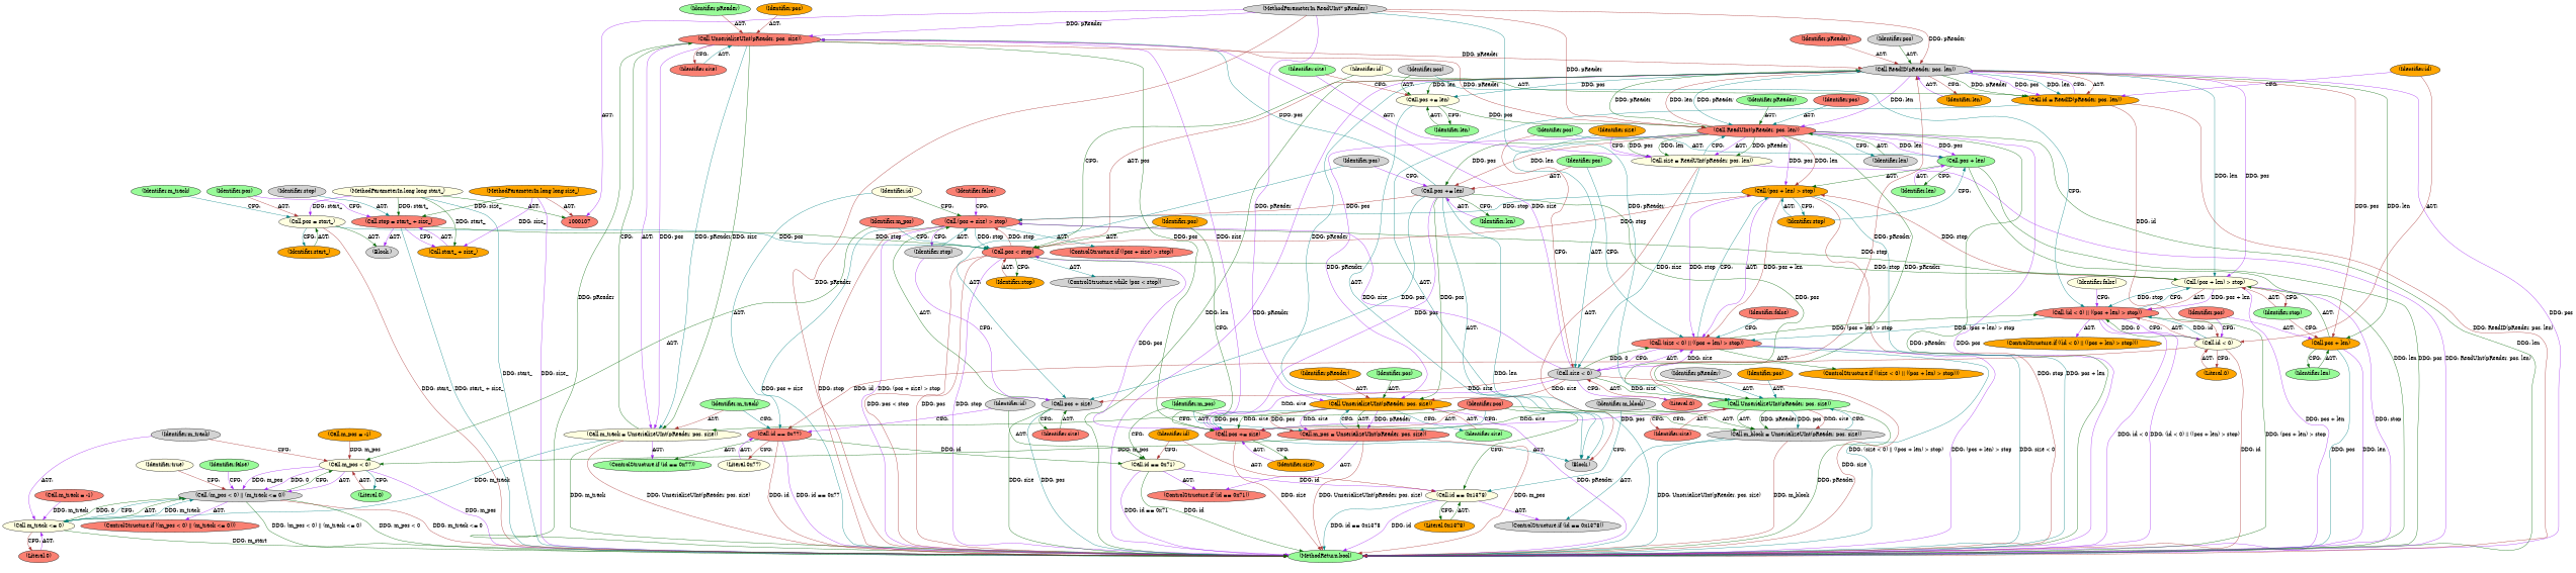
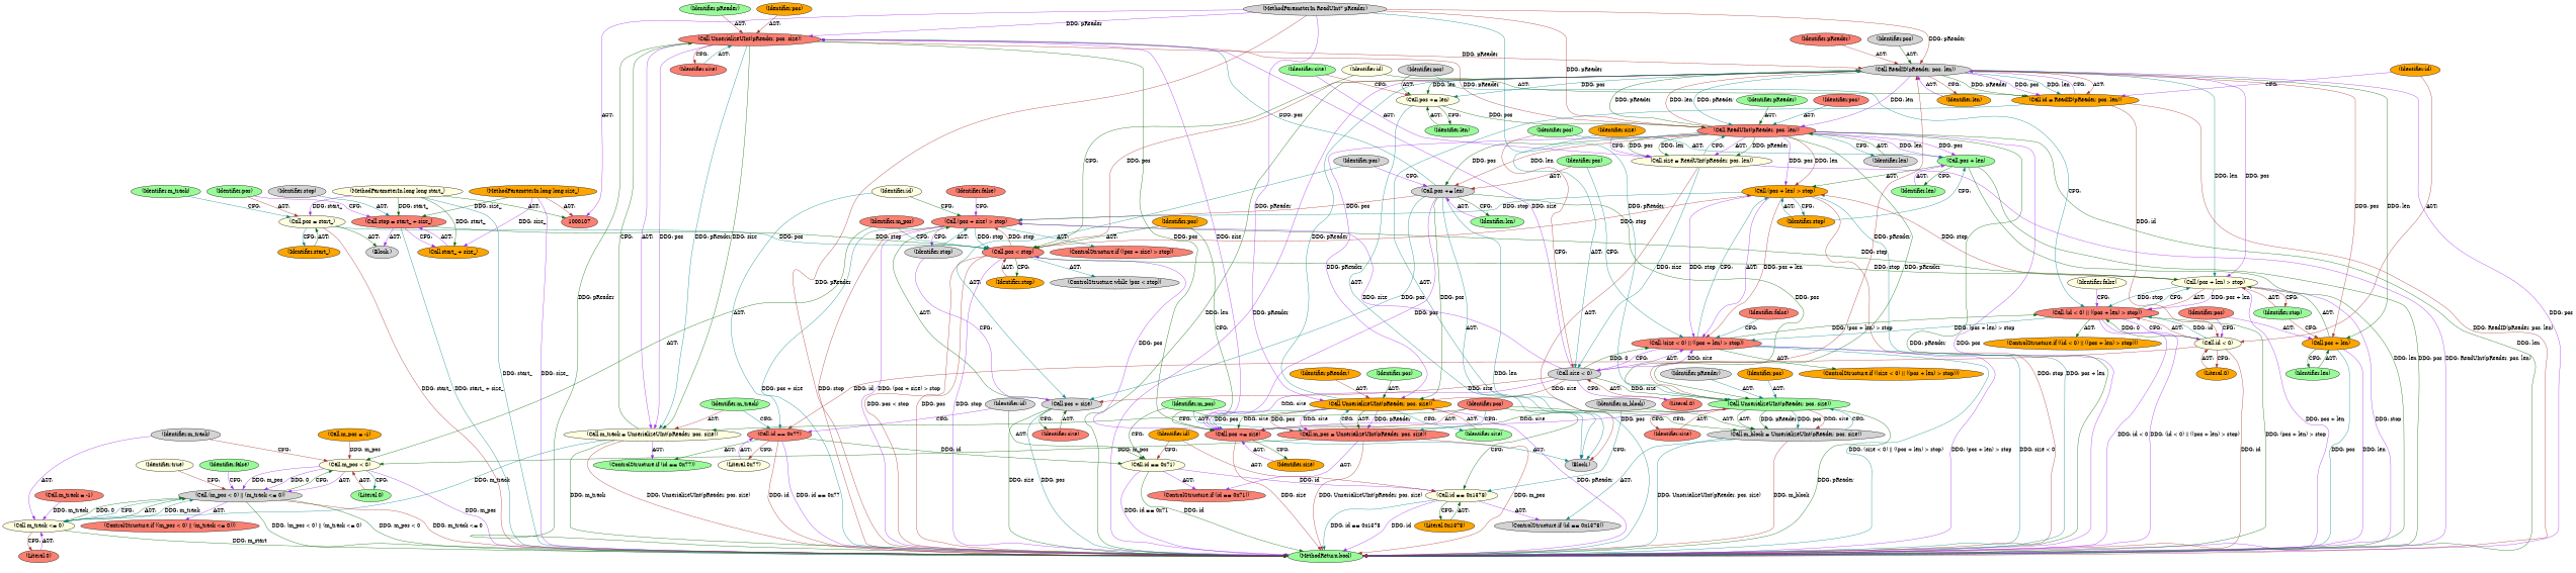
  digraph {
    node [fillcolor=salmon style=filled]
    edge [color=darkgreen]
    n1 [label="(Call,UnserializeUInt(pReader, pos, size))"]
    n2 [fillcolor=lightgrey label="(Call,ReadID(pReader, pos, len))"]
    n3 [label="(Call,pos += size)"]
    n4 [fillcolor=lightyellow label="(Call,m_track = UnserializeUInt(pReader, pos, size))"]
    n5 [label="(Identifier,size)"]
    n6 [fillcolor=palegreen label="(MethodReturn,bool)"]
    n7 [label="(Call,ReadUInt(pReader, pos, len))"]
    n8 [fillcolor=lightyellow label="(Call,(pos + len) > stop)"]
    n9 [fillcolor=lightyellow label="(Call,pos += len)"]
    n10 [fillcolor=orange label="(Call,id = ReadID(pReader, pos, len))"]
    n11 [fillcolor=orange label="(Call,pos + len)"]
    n12 [fillcolor=orange label="(Identifier,len)"]
    n13 [fillcolor=lightgrey label="(Block,)"]
    n14 [label="(Call,pos < stop)"]
    n15 [fillcolor=orange label="(Identifier,size)"]
    n16 [fillcolor=palegreen label="(ControlStructure,if (id == 0x77))"]
    n17 [fillcolor=lightyellow label="(Call,m_track <= 0)"]
    n18 [fillcolor=lightgrey label="(Call,pos += len)"]
    n19 [fillcolor=lightyellow label="(Call,size = ReadUInt(pReader, pos, len))"]
    n20 [fillcolor=orange label="(Call,UnserializeUInt(pReader, pos, size))"]
    n21 [fillcolor=palegreen label="(Call,UnserializeUInt(pReader, pos, size))"]
    n22 [fillcolor=orange label="(Call,(pos + len) > stop)"]
    n23 [fillcolor=palegreen label="(Call,pos + len)"]
    n24 [fillcolor=lightgrey label="(Identifier,len)"]
    n25 [label="(Call,(pos + size) > stop)"]
    n26 [fillcolor=lightgrey label="(Call,pos + size)"]
    n27 [fillcolor=palegreen label="(Identifier,len)"]
    n28 [fillcolor=lightgrey label="(Call,size < 0)"]
    n29 [label="(Call,m_pos = UnserializeUInt(pReader, pos, size))"]
    n30 [fillcolor=palegreen label="(Identifier,size)"]
    n31 [fillcolor=lightgrey label="(Call,m_block = UnserializeUInt(pReader, pos, size))"]
    n32 [label="(Identifier,size)"]
    n33 [label="(Call,(size < 0) || ((pos + len) > stop))"]
    n34 [fillcolor=orange label="(Identifier,stop)"]
    n35 [fillcolor=palegreen label="(Identifier,len)"]
    n36 [label="(Call,(id < 0) || ((pos + len) > stop))"]
    n37 [fillcolor=palegreen label="(Identifier,stop)"]
    n38 [fillcolor=palegreen label="(Identifier,len)"]
    n39 [fillcolor=lightyellow label="(Call,id < 0)"]
    n40 [fillcolor=palegreen label="(Identifier,len)"]
    n41 [fillcolor=lightgrey label="(MethodParameterIn,ReadUInt* pReader)"]
    1000107
    n43 [label="(ControlStructure,if ((pos + size) > stop))"]
    n44 [fillcolor=lightgrey label="(Identifier,stop)"]
    n45 [label="(Identifier,size)"]
    n46 [label="(Literal,0)"]
    n47 [fillcolor=orange label="(ControlStructure,if ((size < 0) || ((pos + len) > stop)))"]
    n48 [label="(ControlStructure,if (id == 0x71))"]
    n49 [fillcolor=lightyellow label="(Call,m_pos < 0)"]
    n50 [fillcolor=lightgrey label="(ControlStructure,if (id == 0x1378))"]
    n51 [fillcolor=lightgrey label="(ControlStructure,while (pos < stop))"]
    n52 [fillcolor=orange label="(Identifier,stop)"]
    n53 [fillcolor=lightyellow label="(Call,pos = start_)"]
    n54 [fillcolor=orange label="(Identifier,start_)"]
    n55 [fillcolor=lightgrey label="(Block,)"]
    n56 [fillcolor=lightyellow label="(MethodParameterIn,long long start_)"]
    n57 [label="(Call,stop = start_ + size_)"]
    n58 [fillcolor=orange label="(Call,start_ + size_)"]
    n59 [fillcolor=orange label="(ControlStructure,if ((id < 0) || ((pos + len) > stop)))"]
    n60 [fillcolor=orange label="(MethodParameterIn,long long size_)"]
    n61 [label="(Call,id == 0x77)"]
    n62 [fillcolor=orange label="(Literal,0)"]
    n63 [fillcolor=lightyellow label="(Call,id == 0x71)"]
    n64 [fillcolor=lightyellow label="(Literal,0x77)"]
    n65 [fillcolor=lightyellow label="(Call,id == 0x1378)"]
    n66 [fillcolor=orange label="(Literal,0x1378)"]
    n67 [fillcolor=lightgrey label="(Call,(m_pos < 0) || (m_track <= 0))"]
    n68 [label="(Literal,0)"]
    n69 [label="(ControlStructure,if ((m_pos < 0) || (m_track <= 0)))"]
    n70 [fillcolor=palegreen label="(Literal,0)"]
    n71 [fillcolor=orange label="(Identifier,pos)"]
    n72 [label="(Identifier,pos)"]
    n73 [fillcolor=lightyellow label="(Identifier,true)"]
    n74 [fillcolor=palegreen label="(Identifier,pReader)"]
    n75 [fillcolor=palegreen label="(Identifier,pos)"]
    n76 [fillcolor=palegreen label="(Identifier,pReader)"]
    n77 [fillcolor=palegreen label="(Identifier,pos)"]
    n78 [fillcolor=orange label="(Identifier,pos)"]
    n79 [fillcolor=lightgrey label="(Identifier,pos)"]
    n80 [fillcolor=orange label="(Identifier,size)"]
    n81 [label="(Identifier,false)"]
    n82 [fillcolor=palegreen label="(Identifier,m_track)"]
    n83 [fillcolor=palegreen label="(Identifier,m_track)"]
    n84 [fillcolor=orange label="(Identifier,pReader)"]
    n85 [fillcolor=palegreen label="(Identifier,pos)"]
    n86 [fillcolor=lightgrey label="(Identifier,pos)"]
    n87 [fillcolor=lightgrey label="(Identifier,m_track)"]
    n88 [label="(Identifier,pos)"]
    n89 [label="(Identifier,m_pos)"]
    n90 [label="(Identifier,pReader)"]
    n91 [fillcolor=lightgrey label="(Identifier,stop)"]
    n92 [fillcolor=lightyellow label="(Identifier,id)"]
    n93 [fillcolor=orange label="(Call,m_pos = -1)"]
    n94 [fillcolor=palegreen label="(Identifier,pos)"]
    n95 [fillcolor=lightyellow label="(Identifier,false)"]
    n96 [fillcolor=lightyellow label="(Identifier,id)"]
    n97 [fillcolor=orange label="(Identifier,id)"]
    n98 [fillcolor=lightgrey label="(Identifier,pReader)"]
    n99 [label="(Call,m_track = -1)"]
    n100 [label="(Identifier,false)"]
    n101 [fillcolor=lightgrey label="(Identifier,id)"]
    n102 [fillcolor=palegreen label="(Identifier,false)"]
    n103 [fillcolor=orange label="(Identifier,id)"]
    n104 [fillcolor=palegreen label="(Identifier,m_pos)"]
    n105 [fillcolor=palegreen label="(Identifier,size)"]
    n106 [fillcolor=lightgrey label="(Identifier,m_block)"]
    n107 [fillcolor=lightgrey label="(Identifier,pos)"]
    n108 [fillcolor=orange label="(Identifier,pos)"]
    n109 [label="(Identifier,pos)"]
    n1 -> n2 [color=brown label="DDG: pReader"]
    n1 -> n3 [color=purple label="DDG: size"]
    n1 -> n3 [label="DDG: pos"]
    n1 -> n4 [color=purple label="AST: "]
    n1 -> n4 [color=teal label="DDG: pReader"]
    n1 -> n4 [color=purple label="DDG: pos"]
    n1 -> n4 [label="DDG: size"]
    n1 -> n5 [color=brown label="CFG: "]
    n1 -> n6 [label="DDG: pReader"]
    n2 -> n6 [color=purple label="DDG: pos"]
    n2 -> n6 [label="DDG: len"]
    n2 -> n6 [color=purple label="DDG: pReader"]
    n2 -> n7 [color=teal label="DDG: pReader"]
    n2 -> n7 [color=purple label="DDG: len"]
    n2 -> n8 [color=purple label="DDG: pos"]
    n2 -> n8 [color=teal label="DDG: len"]
    n2 -> n9 [label="DDG: len"]
    n2 -> n9 [color=teal label="DDG: pos"]
    n2 -> n10 [color=brown label="AST: "]
    n2 -> n10 [label="DDG: pReader"]
    n2 -> n10 [color=purple label="DDG: pos"]
    n2 -> n10 [color=teal label="DDG: len"]
    n2 -> n11 [color=brown label="DDG: pos"]
    n2 -> n11 [label="DDG: len"]
    n2 -> n12 [color=brown label="CFG: "]
    n3 -> n6 [color=brown label="DDG: size"]
    n3 -> n13 [color=teal label="AST: "]
    n3 -> n14 [color=purple label="DDG: pos"]
    n3 -> n15 [label="CFG: "]
    n4 -> n1 [label="CFG: "]
    n4 -> n6 [color=brown label="DDG: UnserializeUInt(pReader, pos, size)"]
    n4 -> n6 [label="DDG: m_track"]
    n4 -> n16 [color=purple label="AST: "]
    n4 -> n17 [color=teal label="DDG: m_track"]
    n5 -> n1 [color=teal label="AST: "]
    n7 -> n1 [color=brown label="DDG: pReader"]
    n7 -> n2 [label="DDG: pReader"]
    n7 -> n2 [color=brown label="DDG: len"]
    n7 -> n6 [label="DDG: len"]
    n7 -> n6 [label="DDG: pReader"]
    n7 -> n6 [color=purple label="DDG: pos"]
    n7 -> n18 [color=brown label="DDG: len"]
    n7 -> n18 [label="DDG: pos"]
    n7 -> n19 [color=purple label="AST: "]
    n7 -> n19 [label="DDG: pReader"]
    n7 -> n19 [label="DDG: pos"]
    n7 -> n19 [label="DDG: len"]
    n7 -> n20 [color=purple label="DDG: pReader"]
    n7 -> n21 [label="DDG: pReader"]
    n7 -> n22 [color=purple label="DDG: pos"]
    n7 -> n22 [color=brown label="DDG: len"]
    n7 -> n23 [color=purple label="DDG: pos"]
    n7 -> n23 [color=purple label="DDG: len"]
    n7 -> n24 [color=teal label="CFG: "]
    n8 -> n6 [color=purple label="DDG: pos + len"]
    n8 -> n6 [color=purple label="DDG: stop"]
    n8 -> n22 [color=brown label="DDG: stop"]
    n8 -> n25 [label="DDG: stop"]
    n8 -> n36 [color=brown label="AST: "]
    n8 -> n36 [color=purple label="DDG: pos + len"]
    n8 -> n36 [color=teal label="DDG: stop"]
    n8 -> n37 [color=brown label="CFG: "]
    n9 -> n7 [label="DDG: pos"]
    n9 -> n13 [color=teal label="AST: "]
    n9 -> n38 [label="CFG: "]
    n10 -> n2 [color=purple label="CFG: "]
    n10 -> n6 [color=brown label="DDG: ReadID(pReader, pos, len)"]
    n10 -> n13 [color=teal label="AST: "]
    n10 -> n39 [color=brown label="DDG: id"]
    n11 -> n6 [color=teal label="DDG: pos"]
    n11 -> n6 [color=purple label="DDG: len"]
    n11 -> n8 [label="AST: "]
    n11 -> n40 [label="CFG: "]
    n12 -> n2 [color=purple label="AST: "]
-   n14 -> n2 [color=brown label="AST: pos"]
+   n14 -> n2 [color=brown label="DDG: pos"]
    n14 -> n6 [color=brown label="DDG: pos < stop"]
    n14 -> n6 [color=brown label="DDG: pos"]
    n14 -> n6 [color=purple label="DDG: stop"]
    n14 -> n8 [label="DDG: stop"]
    n14 -> n22 [color=brown label="DDG: stop"]
    n14 -> n25 [color=brown label="DDG: stop"]
    n14 -> n51 [color=teal label="AST: "]
    n14 -> n52 [label="CFG: "]
    n15 -> n3 [color=purple label="AST: "]
    n17 -> n6 [label="DDG: m_start"]
    n17 -> n67 [label="AST: "]
    n17 -> n67 [color=teal label="DDG: m_track"]
    n17 -> n67 [label="DDG: 0"]
    n17 -> n68 [color=brown label="CFG: "]
    n18 -> n1 [color=teal label="DDG: pos"]
    n18 -> n3 [color=purple label="DDG: pos"]
    n18 -> n6 [color=teal label="DDG: len"]
    n18 -> n13 [color=teal label="AST: "]
    n18 -> n20 [label="DDG: pos"]
    n18 -> n21 [label="DDG: pos"]
    n18 -> n25 [color=brown label="DDG: pos"]
    n18 -> n26 [color=teal label="DDG: pos"]
    n18 -> n27 [label="CFG: "]
    n19 -> n6 [color=purple label="DDG: ReadUInt(pReader, pos, len)"]
    n19 -> n7 [color=teal label="CFG: "]
    n19 -> n13 [color=brown label="AST: "]
    n19 -> n28 [color=teal label="DDG: size"]
    n20 -> n2 [color=teal label="DDG: pReader"]
    n20 -> n3 [label="DDG: size"]
    n20 -> n3 [color=teal label="DDG: pos"]
    n20 -> n6 [color=purple label="DDG: pReader"]
    n20 -> n29 [label="AST: "]
    n20 -> n29 [color=purple label="DDG: pReader"]
    n20 -> n29 [color=brown label="DDG: pos"]
    n20 -> n29 [color=purple label="DDG: size"]
    n20 -> n30 [color=teal label="CFG: "]
    n21 -> n2 [color=brown label="DDG: pReader"]
    n21 -> n3 [label="DDG: size"]
    n21 -> n3 [color=purple label="DDG: pos"]
    n21 -> n6 [label="DDG: pReader"]
    n21 -> n31 [label="AST: "]
    n21 -> n31 [label="DDG: pReader"]
    n21 -> n31 [color=teal label="DDG: pos"]
    n21 -> n31 [color=brown label="DDG: size"]
    n21 -> n32 [color=brown label="CFG: "]
    n22 -> n6 [color=brown label="DDG: stop"]
    n22 -> n6 [color=teal label="DDG: pos + len"]
    n22 -> n25 [color=teal label="DDG: stop"]
    n22 -> n33 [color=purple label="AST: "]
    n22 -> n33 [color=brown label="DDG: pos + len"]
    n22 -> n33 [color=purple label="DDG: stop"]
    n22 -> n34 [color=teal label="CFG: "]
    n23 -> n6 [label="DDG: pos"]
    n23 -> n6 [label="DDG: len"]
    n23 -> n22 [label="AST: "]
    n23 -> n35 [label="CFG: "]
    n24 -> n7 [label="AST: "]
    n25 -> n6 [color=purple label="DDG: (pos + size) > stop"]
    n25 -> n6 [color=teal label="DDG: pos + size"]
    n25 -> n6 [color=brown label="DDG: stop"]
    n25 -> n14 [color=teal label="DDG: stop"]
    n25 -> n43 [color=teal label="AST: "]
    n25 -> n44 [color=purple label="CFG: "]
    n26 -> n6 [color=teal label="DDG: pos"]
    n26 -> n6 [label="DDG: size"]
    n26 -> n25 [label="AST: "]
    n26 -> n45 [label="CFG: "]
    n27 -> n18 [color=purple label="AST: "]
    n28 -> n1 [color=purple label="DDG: size"]
    n28 -> n3 [color=purple label="DDG: size"]
-   n28 -> n6 [color=brown label="DDG: size"]
    n28 -> n20 [color=brown label="DDG: size"]
    n28 -> n21 [label="DDG: size"]
    n28 -> n25 [color=purple label="DDG: size"]
    n28 -> n26 [color=brown label="DDG: size"]
    n28 -> n33 [color=purple label="AST: "]
    n28 -> n33 [color=purple label="DDG: size"]
    n28 -> n33 [label="DDG: 0"]
    n28 -> n46 [color=purple label="CFG: "]
    n29 -> n6 [color=brown label="DDG: m_pos"]
    n29 -> n6 [color=brown label="DDG: UnserializeUInt(pReader, pos, size)"]
    n29 -> n20 [color=teal label="CFG: "]
    n29 -> n48 [color=purple label="AST: "]
    n29 -> n49 [label="DDG: m_pos"]
    n30 -> n20 [color=brown label="AST: "]
    n31 -> n6 [color=brown label="DDG: m_block"]
    n31 -> n6 [color=teal label="DDG: UnserializeUInt(pReader, pos, size)"]
    n31 -> n21 [color=teal label="CFG: "]
    n31 -> n50 [color=teal label="AST: "]
    n32 -> n21 [color=brown label="AST: "]
    n33 -> n6 [color=teal label="DDG: size < 0"]
    n33 -> n6 [color=teal label="DDG: (size < 0) || ((pos + len) > stop)"]
    n33 -> n6 [color=purple label="DDG: (pos + len) > stop"]
    n33 -> n22 [color=teal label="CFG: "]
    n33 -> n28 [color=purple label="CFG: "]
    n33 -> n36 [label="DDG: (pos + len) > stop"]
    n33 -> n47 [label="AST: "]
    n34 -> n22 [color=teal label="AST: "]
    n34 -> n23 [color=teal label="CFG: "]
    n35 -> n23 [color=purple label="AST: "]
    n36 -> n6 [color=purple label="DDG: (id < 0) || ((pos + len) > stop)"]
    n36 -> n6 [label="DDG: (pos + len) > stop"]
    n36 -> n6 [color=purple label="DDG: id < 0"]
    n36 -> n8 [color=teal label="CFG: "]
    n36 -> n33 [color=teal label="DDG: (pos + len) > stop"]
    n36 -> n39 [color=purple label="CFG: "]
-   n36 -> n59 [color=purple label="AST: "]
+   n36 -> n59 [label="AST: "]
    n37 -> n8 [color=brown label="AST: "]
    n37 -> n11 [color=brown label="CFG: "]
    n38 -> n9 [label="AST: "]
    n39 -> n6 [color=brown label="DDG: id"]
    n39 -> n36 [color=brown label="AST: "]
    n39 -> n36 [color=teal label="DDG: id"]
    n39 -> n36 [label="DDG: 0"]
    n39 -> n61 [color=brown label="DDG: id"]
    n39 -> n62 [color=brown label="CFG: "]
    n40 -> n11 [label="AST: "]
    n41 -> n1 [color=purple label="DDG: pReader"]
    n41 -> n2 [color=brown label="DDG: pReader"]
    n41 -> n6 [color=brown label="DDG: pReader"]
    n41 -> n7 [color=brown label="DDG: pReader"]
    n41 -> n20 [color=purple label="DDG: pReader"]
    n41 -> n21 [color=teal label="DDG: pReader"]
    n41 -> 1000107 [color=purple label="AST: "]
    n44 -> n25 [color=teal label="AST: "]
    n44 -> n26 [color=purple label="CFG: "]
    n45 -> n26 [label="AST: "]
    n46 -> n28 [color=brown label="AST: "]
    n49 -> n6 [color=purple label="DDG: m_pos"]
    n49 -> n67 [color=purple label="AST: "]
    n49 -> n67 [color=purple label="DDG: m_pos"]
    n49 -> n67 [color=purple label="DDG: 0"]
    n49 -> n70 [color=teal label="CFG: "]
    n52 -> n14 [color=brown label="AST: "]
    n53 -> n6 [color=brown label="DDG: start_"]
    n53 -> n14 [color=teal label="DDG: pos"]
    n53 -> n54 [color=teal label="CFG: "]
    n53 -> n55 [label="AST: "]
    n54 -> n53 [label="AST: "]
    n56 -> n6 [color=teal label="DDG: start_"]
    n56 -> 1000107 [label="AST: "]
    n56 -> n53 [color=purple label="DDG: start_"]
    n56 -> n57 [label="DDG: start_"]
    n56 -> n58 [label="DDG: start_"]
    n57 -> n6 [color=teal label="DDG: start_ + size_"]
    n57 -> n14 [label="DDG: stop"]
    n57 -> n55 [color=purple label="AST: "]
    n57 -> n58 [color=purple label="CFG: "]
    n58 -> n57 [color=purple label="AST: "]
    n60 -> n6 [color=purple label="DDG: size_"]
    n60 -> 1000107 [color=brown label="AST: "]
    n60 -> n57 [label="DDG: size_"]
    n60 -> n58 [color=purple label="DDG: size_"]
    n61 -> n6 [color=purple label="DDG: id == 0x77"]
    n61 -> n6 [color=brown label="DDG: id"]
    n61 -> n16 [label="AST: "]
    n61 -> n63 [label="DDG: id"]
    n61 -> n64 [color=brown label="CFG: "]
    n62 -> n39 [color=brown label="AST: "]
    n63 -> n6 [color=purple label="DDG: id == 0x71"]
    n63 -> n6 [label="DDG: id"]
    n63 -> n48 [color=purple label="AST: "]
    n63 -> n65 [color=purple label="DDG: id"]
    n64 -> n61 [color=purple label="AST: "]
    n65 -> n6 [color=teal label="DDG: id == 0x1378"]
    n65 -> n6 [color=purple label="DDG: id"]
    n65 -> n50 [color=purple label="AST: "]
    n65 -> n66 [label="CFG: "]
    n66 -> n65 [label="AST: "]
    n67 -> n6 [label="DDG: m_pos < 0"]
    n67 -> n6 [color=brown label="DDG: m_track <= 0"]
    n67 -> n6 [label="DDG: (m_pos < 0) || (m_track <= 0)"]
    n67 -> n17 [color=teal label="CFG: "]
    n67 -> n49 [label="CFG: "]
    n67 -> n69 [color=purple label="AST: "]
    n68 -> n17 [color=purple label="AST: "]
    n70 -> n49 [color=brown label="AST: "]
    n71 -> n21 [color=teal label="AST: "]
    n72 -> n3 [color=brown label="AST: "]
    n72 -> n4 [label="CFG: "]
    n72 -> n29 [color=teal label="CFG: "]
    n72 -> n31 [label="CFG: "]
    n72 -> n65 [label="CFG: "]
    n73 -> n67 [color=brown label="CFG: "]
    n74 -> n7 [label="AST: "]
    n75 -> n18 [color=brown label="AST: "]
    n75 -> n33 [color=teal label="CFG: "]
    n76 -> n1 [color=brown label="AST: "]
    n77 -> n20 [label="AST: "]
    n78 -> n3 [label="CFG: "]
    n78 -> n14 [label="AST: "]
    n79 -> n18 [color=purple label="CFG: "]
    n79 -> n26 [color=teal label="AST: "]
    n80 -> n19 [color=purple label="CFG: "]
    n80 -> n28 [color=teal label="AST: "]
    n81 -> n33 [color=teal label="CFG: "]
    n82 -> n4 [color=brown label="AST: "]
    n82 -> n61 [color=teal label="CFG: "]
    n83 -> n53 [color=teal label="CFG: "]
    n84 -> n20 [color=brown label="AST: "]
    n85 -> n53 [color=brown label="AST: "]
    n85 -> n57 [color=purple label="CFG: "]
    n86 -> n2 [label="AST: "]
    n87 -> n17 [color=purple label="AST: "]
    n87 -> n49 [color=brown label="CFG: "]
    n88 -> n11 [color=purple label="AST: "]
    n88 -> n39 [color=purple label="CFG: "]
    n89 -> n14 [color=teal label="CFG: "]
    n89 -> n49 [label="AST: "]
    n90 -> n2 [color=brown label="AST: "]
    n91 -> n57 [color=teal label="AST: "]
    n92 -> n10 [label="AST: "]
    n92 -> n14 [label="CFG: "]
    n93 -> n49 [color=brown label="DDG: m_pos"]
    n94 -> n23 [color=teal label="AST: "]
    n94 -> n28 [color=brown label="CFG: "]
    n95 -> n36 [color=purple label="CFG: "]
    n96 -> n25 [label="CFG: "]
    n96 -> n61 [color=teal label="AST: "]
    n97 -> n10 [color=purple label="CFG: "]
    n97 -> n39 [color=brown label="AST: "]
    n98 -> n21 [color=teal label="AST: "]
    n99 -> n17 [color=purple label="DDG: m_track"]
    n100 -> n25 [color=purple label="CFG: "]
    n101 -> n61 [color=purple label="CFG: "]
    n101 -> n63 [label="AST: "]
    n102 -> n67 [color=purple label="CFG: "]
    n103 -> n63 [color=brown label="CFG: "]
    n103 -> n65 [color=brown label="AST: "]
    n104 -> n29 [color=teal label="AST: "]
    n104 -> n63 [label="CFG: "]
    n105 -> n9 [color=brown label="CFG: "]
    n105 -> n19 [color=purple label="AST: "]
    n106 -> n31 [label="AST: "]
    n106 -> n65 [color=teal label="CFG: "]
    n107 -> n9 [label="AST: "]
    n107 -> n36 [color=teal label="CFG: "]
    n108 -> n1 [color=brown label="AST: "]
    n109 -> n7 [color=teal label="AST: "]
  }
